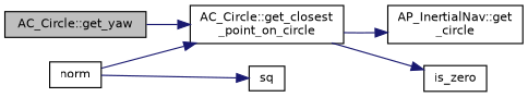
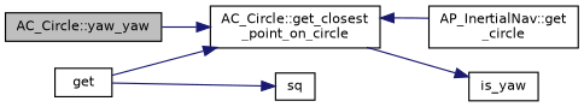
  digraph {
    rankdir=LR
    node [color=black fillcolor=white fontname=Helvetica fontsize=10 shape=record style=filled]
    edge [color=midnightblue fontname=Helvetica fontsize=10 labelfontname=Helvetica labelfontsize=10 style=solid]
-   n1 [fillcolor=grey75 fontcolor=black height=0.2 label="AC_Circle::get_yaw" width=0.4]
+   n1 [fillcolor=grey75 fontcolor=black height=0.2 label="AC_Circle::yaw_yaw" width=0.4]
    n2 [height=0.2 label="AC_Circle::get_closest\l_point_on_circle" width=0.4]
    n3 [height=0.2 label="AP_InertialNav::get\l_circle" width=0.4]
-   n4 [height=0.2 label=is_zero width=0.4]
-   n5 [height=0.2 label=norm width=0.4]
+   n4 [height=0.2 label=is_yaw width=0.4]
+   n5 [height=0.2 label=get width=0.4]
    n6 [height=0.2 label=sq width=0.4]
    n1 -> n2
-   n2 -> n3
+   n3 -> n2
    n2 -> n4
    n5 -> n2
    n5 -> n6
  }
